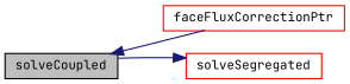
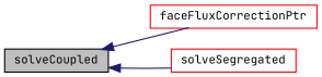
  digraph {
    fontname="JetBrains Mono"
    rankdir=LR
    node [color=red fontname="JetBrains Mono" fontsize=10 shape=record]
    edge [color=midnightblue dir=back fontname="JetBrains Mono" fontsize=10 labelfontname=Helvetica labelfontsize=10 style=solid]
    n1 [color=black fillcolor=grey75 fontcolor=black height=0.2 label=solveCoupled style=filled width=0.4]
    n2 [height=0.2 label=faceFluxCorrectionPtr width=0.4]
    n3 [height=0.2 label=solveSegregated width=0.4]
    n1 -> n2
-   n3 -> n1
+   n1 -> n3
  }
